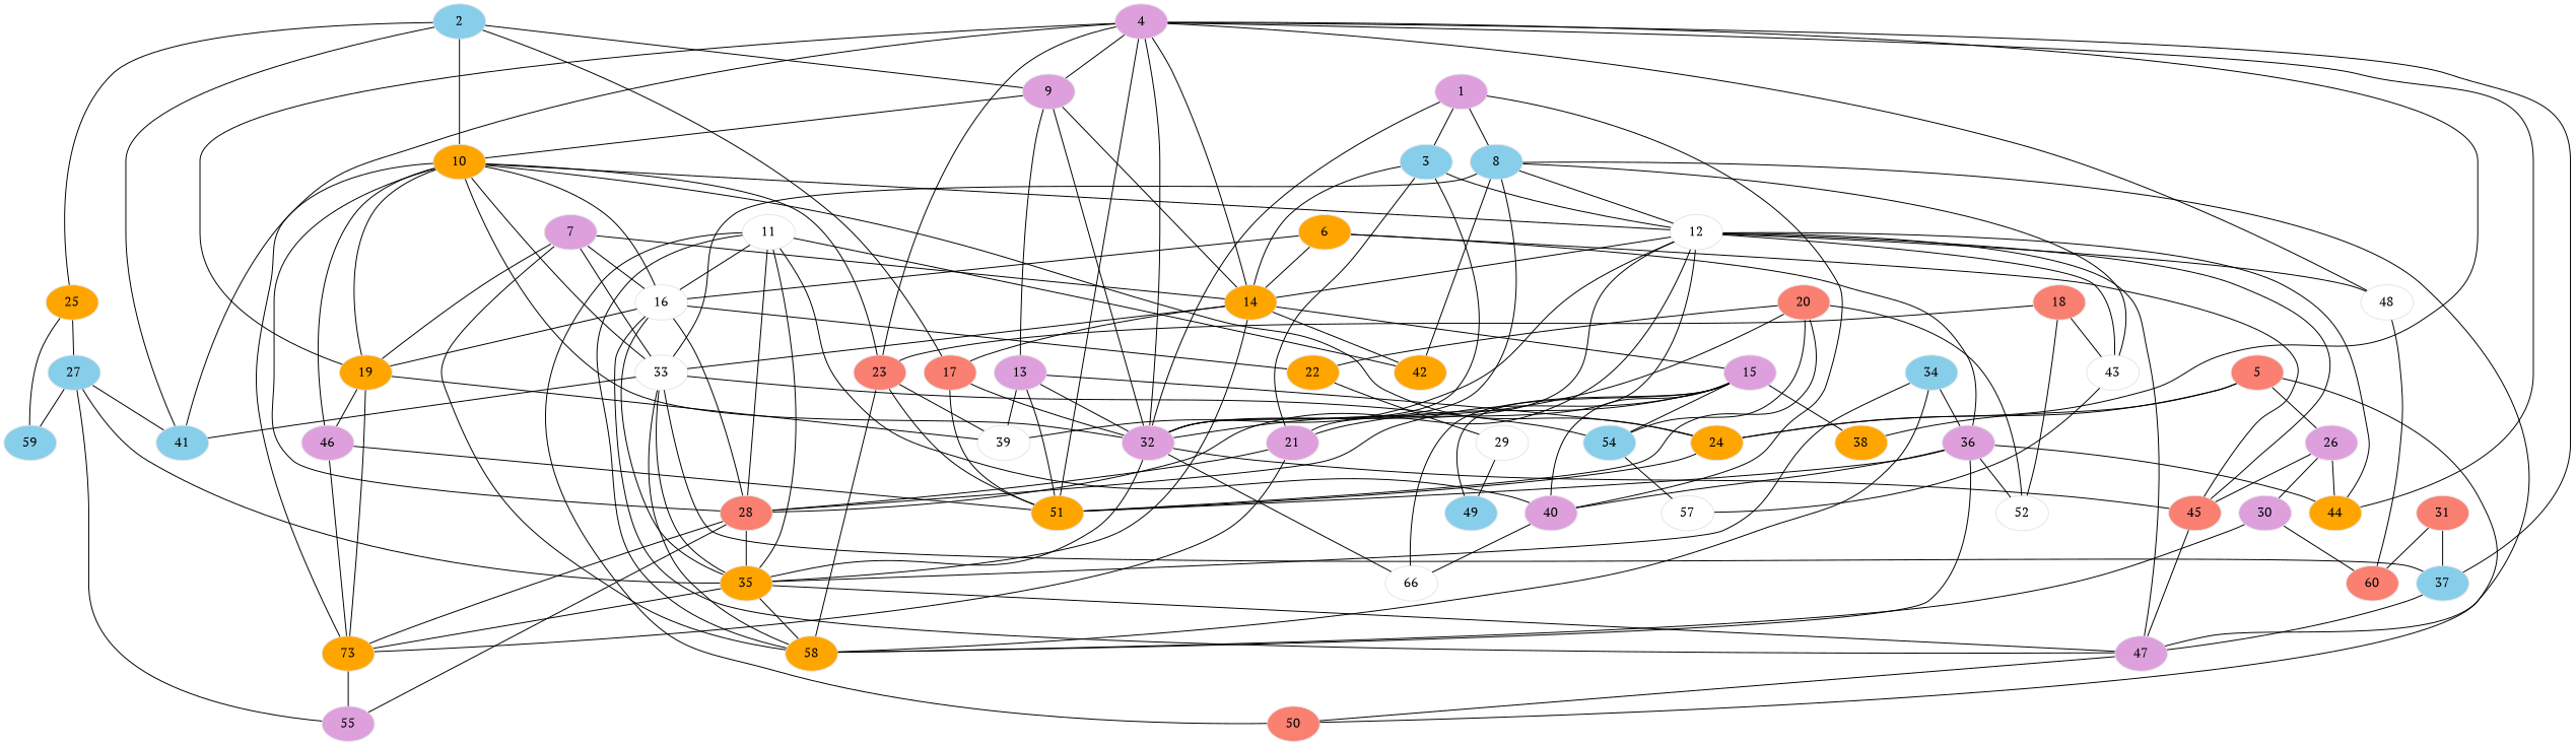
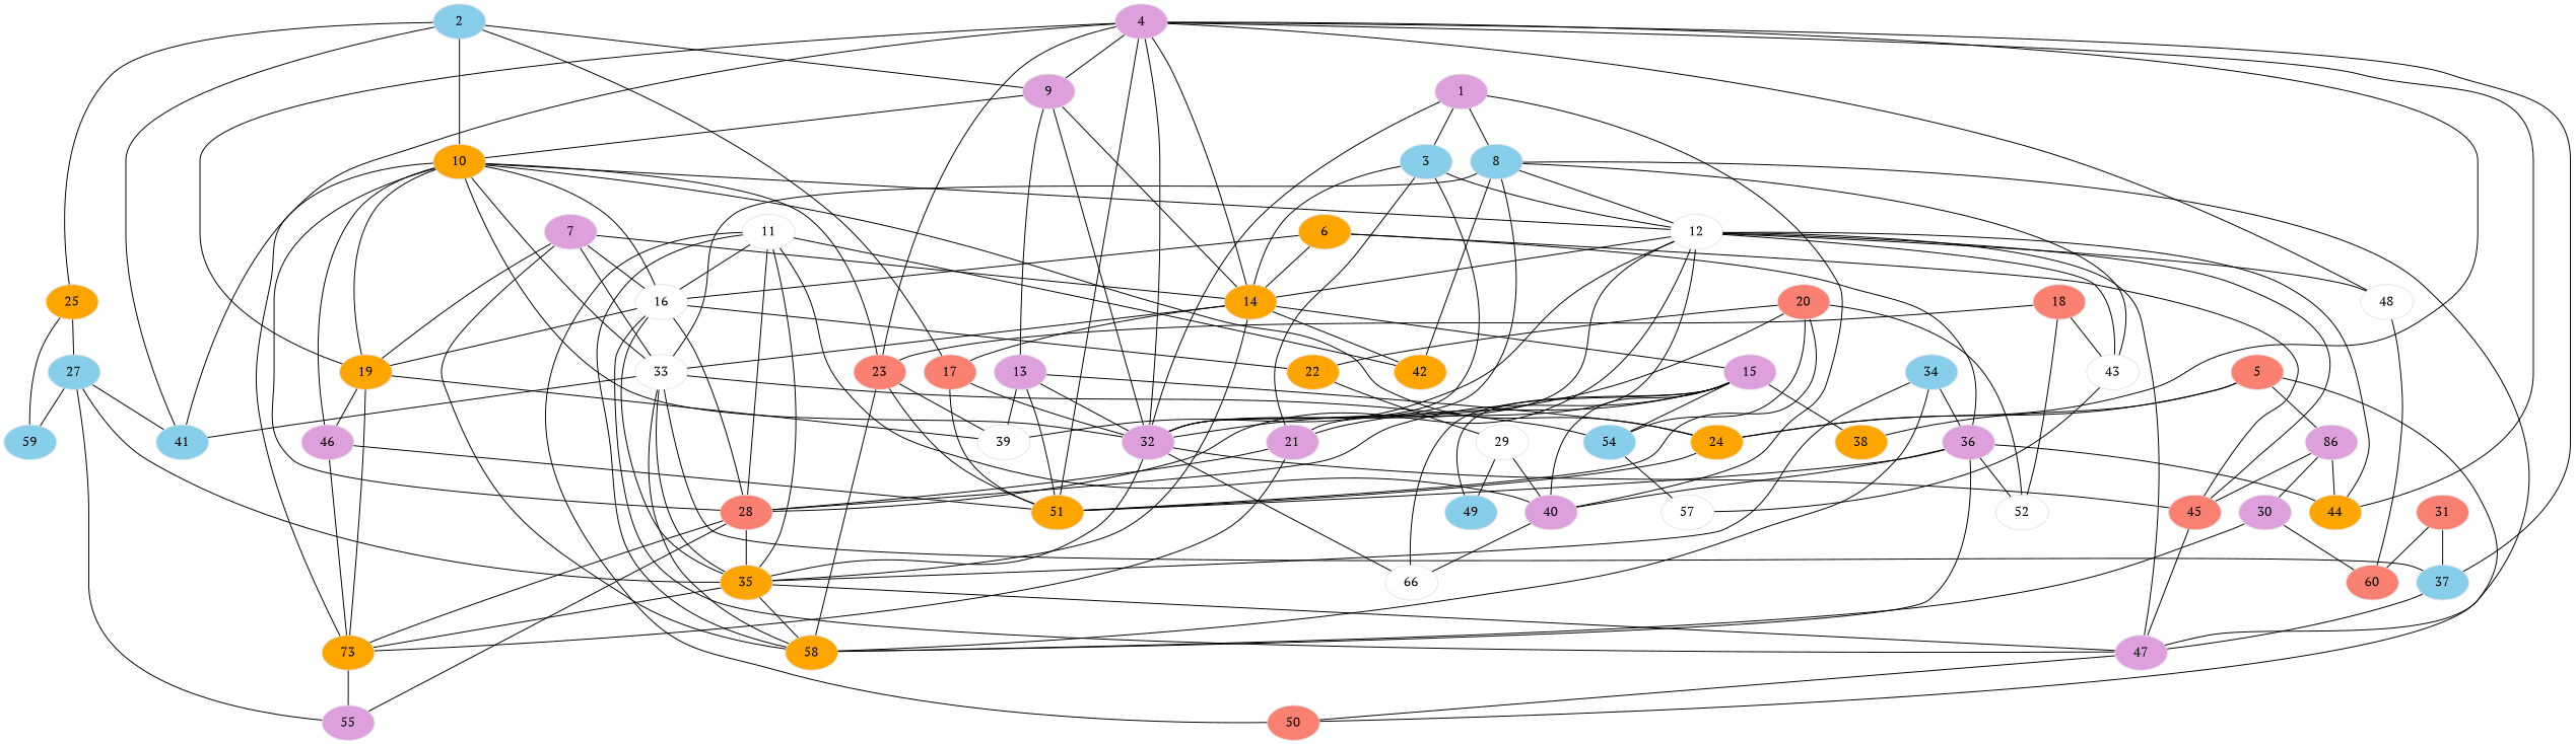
  graph {
    fontname="PT Serif"
    node [color=gray90 fillcolor=plum fontname="PT Serif" style=filled]
    edge [fontname="PT Serif" weight=1.0]
    3 [fillcolor=skyblue]
    1
    8 [fillcolor=skyblue]
    32
    40
    12 [fillcolor=white]
    14 [fillcolor=orange]
    21
    33 [fillcolor=white]
    42 [fillcolor=orange]
    43 [fillcolor=white]
    47
    45 [fillcolor=salmon]
    35 [fillcolor=orange]
    n15 [fillcolor=white label=66]
    2 [fillcolor=skyblue]
    9
    10 [fillcolor=orange]
    17 [fillcolor=salmon]
    25 [fillcolor=orange]
    41 [fillcolor=skyblue]
    13
    19 [fillcolor=orange]
    23 [fillcolor=salmon]
    24 [fillcolor=orange]
    16 [fillcolor=white]
    28 [fillcolor=salmon]
    46
    n29 [fillcolor=orange label=73]
    51 [fillcolor=orange]
    27 [fillcolor=skyblue]
    59 [fillcolor=skyblue]
    44 [fillcolor=orange]
    48 [fillcolor=white]
    39 [fillcolor=white]
    15
    4
    37 [fillcolor=skyblue]
    58 [fillcolor=orange]
    60 [fillcolor=salmon]
    5 [fillcolor=salmon]
-   26
+   26 [label=86]
    38 [fillcolor=orange]
    50 [fillcolor=salmon]
    30
    6 [fillcolor=orange]
    36
    22 [fillcolor=orange]
    52 [fillcolor=white]
    7
    54 [fillcolor=skyblue]
    57 [fillcolor=white]
    55
    11 [fillcolor=white]
    49 [fillcolor=skyblue]
    29 [fillcolor=white]
    18 [fillcolor=salmon]
    20 [fillcolor=salmon]
    31 [fillcolor=salmon]
    34 [fillcolor=skyblue]
    3 -- 32 [weight=2.0]
    3 -- 12
    3 -- 14
    3 -- 21 [weight=2.0]
    1 -- 3
    1 -- 8
    1 -- 32
    1 -- 40
    8 -- 32
    8 -- 12
    8 -- 33 [weight=3.0]
    8 -- 42
    8 -- 43
    8 -- 47
    32 -- 45
    32 -- 35
    32 -- n15
    40 -- n15
    12 -- 32
    12 -- 14
    12 -- 21 [weight=2.0]
    12 -- 43
    12 -- 47
    12 -- 45
    12 -- 28
    12 -- 44
    12 -- 48 [weight=2.0]
    12 -- 39
    14 -- 33
    14 -- 42
    14 -- 35
    14 -- 17
    14 -- 15
    21 -- 28
    21 -- n29
    33 -- 35 [weight=2.0]
    33 -- 41
    33 -- 37
    33 -- 58
    33 -- 54
    43 -- 57
    47 -- 50
    45 -- 47
    35 -- 47
    35 -- n29
    35 -- 58
    2 -- 9
    2 -- 10
    2 -- 17
    2 -- 25
    2 -- 41
    9 -- 32 [weight=2.0]
    9 -- 14 [weight=2.0]
    9 -- 10
    9 -- 13
    10 -- 32
    10 -- 12
    10 -- 33
    10 -- 19
    10 -- 23
    10 -- 24
    10 -- 16
    10 -- 28
    10 -- 46
    10 -- n29
    17 -- 32
    17 -- 51
    25 -- 27
    25 -- 59
    13 -- 32
    13 -- 24
    13 -- 51 [weight=4.0]
    13 -- 39
    19 -- 46 [weight=2.0]
    19 -- n29
    19 -- 39
    23 -- 51
    23 -- 39
    23 -- 58
    24 -- 51
    16 -- 47
    16 -- 35
    16 -- 19
    16 -- 28
    16 -- 22 [weight=2.0]
    28 -- 35 [weight=2.0]
    28 -- n29 [weight=2.0]
    28 -- 55
    46 -- n29
    46 -- 51
    n29 -- 55
    27 -- 35
    27 -- 41
    27 -- 59
    27 -- 55
    48 -- 60
    15 -- 40
    15 -- 21
    15 -- n15
    15 -- 28
    15 -- 38
    15 -- 54
    15 -- 49
    4 -- 32
    4 -- 14
    4 -- 9 [weight=2.0]
    4 -- 41
    4 -- 19
    4 -- 23
    4 -- 24
    4 -- 51
    4 -- 44
    4 -- 48
    4 -- 37
    37 -- 47
    5 -- 24
    5 -- 26
    5 -- 38
    5 -- 50
    26 -- 45
    26 -- 44
    26 -- 30
    30 -- 58
    30 -- 60
    6 -- 14
    6 -- 45
    6 -- 16
    6 -- 36
    36 -- 40
    36 -- 51
    36 -- 44
    36 -- 58
    36 -- 52
    22 -- 29
    7 -- 14
    7 -- 33 [weight=2.0]
    7 -- 19
    7 -- 16 [weight=2.0]
    7 -- 58
    54 -- 57
    11 -- 40
    11 -- 42
    11 -- 35
    11 -- 16
    11 -- 28
    11 -- 58
    11 -- 50 [weight=2.0]
+   29 -- 40
    29 -- 49
    18 -- 43
    18 -- 23
    18 -- 52
    20 -- 32
    20 -- 51
    20 -- 22
    20 -- 52
    20 -- 54
    31 -- 37
    31 -- 60
    34 -- 35
    34 -- 58
    34 -- 36
  }
